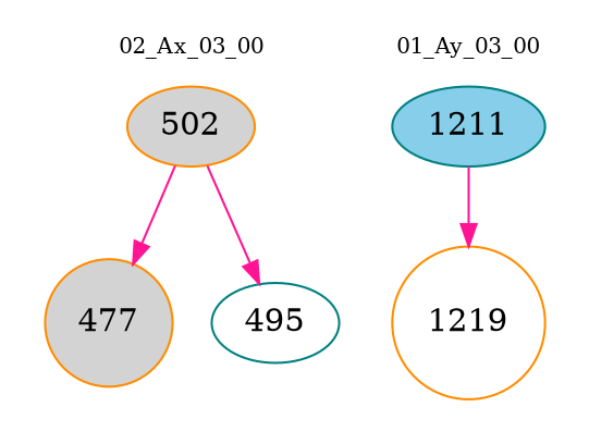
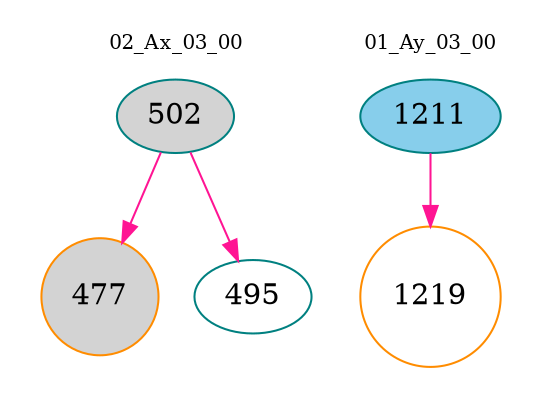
  digraph {
    fontname="DejaVu Serif"
    node [color=teal fillcolor=lightgrey fontname="DejaVu Serif" shape=ellipse style=filled]
    edge [color=deeppink fontname="DejaVu Serif"]
-   n1 [color=darkorange label=502]
+   n1 [label=502]
    n2 [color=darkorange label=477 shape=circle]
    n3 [fillcolor=white label=495]
    n4 [fillcolor=skyblue label=1211]
    n5 [color=darkorange fillcolor=white label=1219 shape=circle]
    subgraph cluster_1 {
      color=white
      fontsize=10
      label="02_Ax_03_00"
      n1
      n2
      n3
    }
    subgraph cluster_2 {
      color=white
      fontsize=10
      label="01_Ay_03_00"
      n4
      n5
    }
    n1 -> n2
    n1 -> n3
    n4 -> n5
  }
